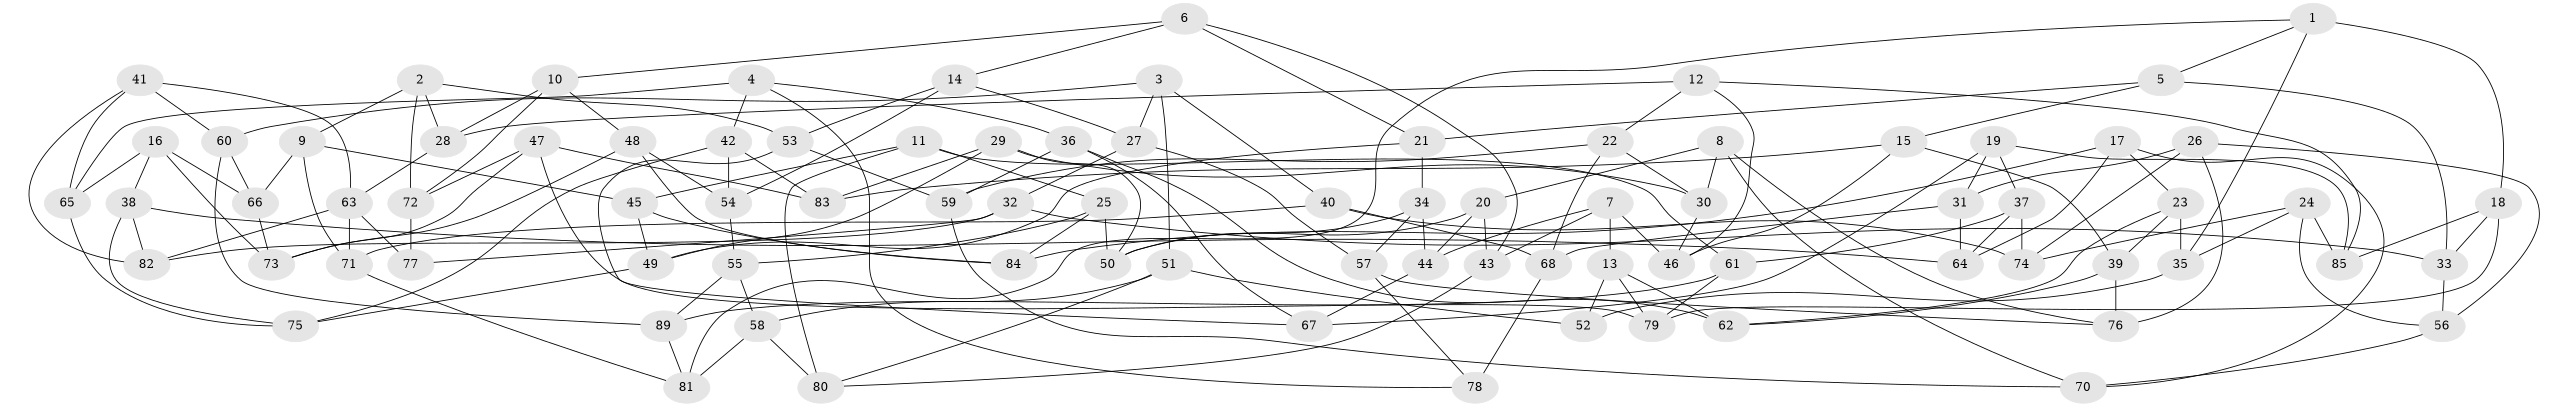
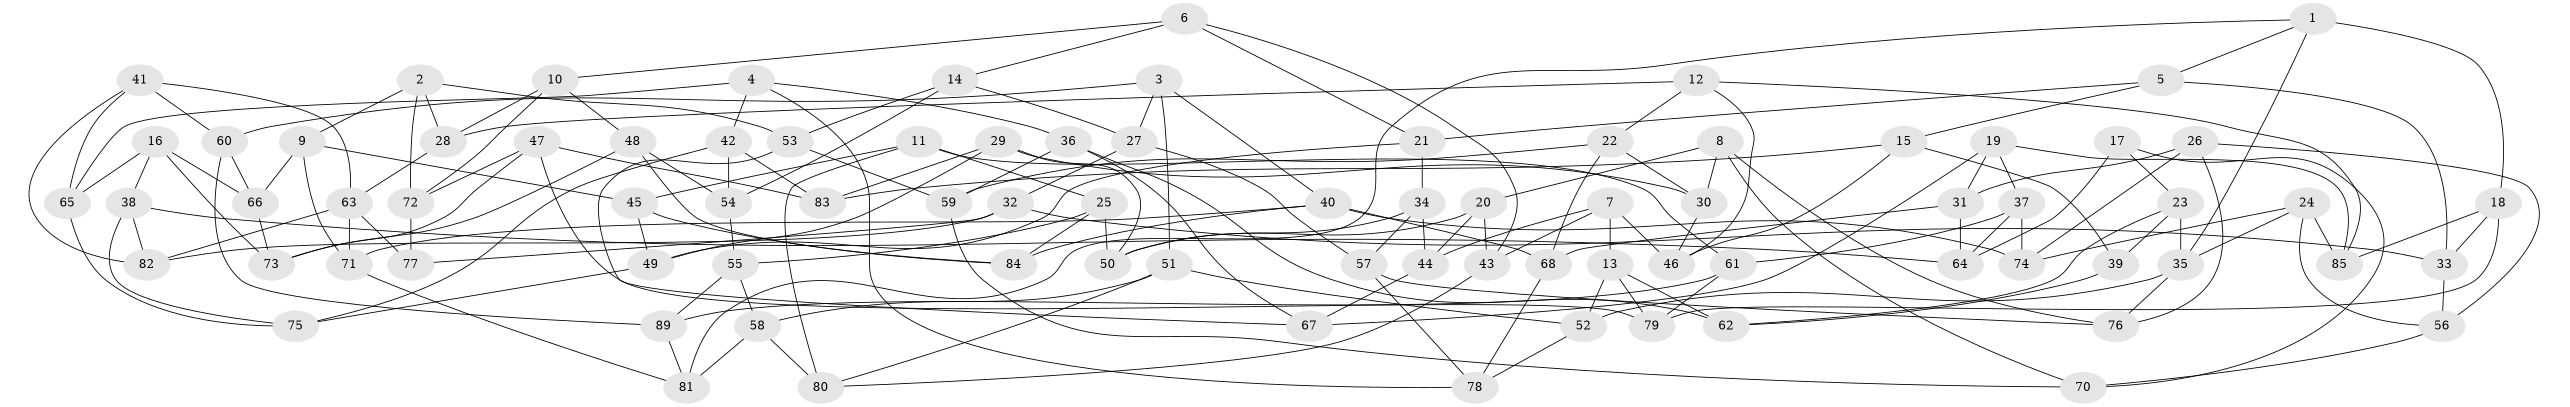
  graph {
    node [color=gray90 style=filled]
    1
    5
    18
    35
    81
    15
    21
    33
    85
    79
    52
    2
    9
    28
    53
    72
    45
    66
    71
    63
    67
    59
    77
    3
    27
    40
    51
    60
    32
    57
    68
    74
    80
    58
    n35 [label=89]
    4
    36
    42
    65
    78
    62
    54
    83
    75
    46
    39
    34
    49
    56
    6
    10
    14
    43
    48
    7
    13
    44
    8
    20
    30
    70
    76
    50
    84
    73
    11
    25
    61
    55
    12
    22
    16
    38
    64
    82
    17
    23
    19
    31
    37
    24
    26
    29
    41
    47
    1 -- 5
    1 -- 18
    1 -- 35
    1 -- 81
    5 -- 15
    5 -- 21
    5 -- 33
    18 -- 33
    18 -- 85
    18 -- 79
    35 -- 52
    15 -- 83
    15 -- 46
    15 -- 39
    21 -- 34
    21 -- 49
    33 -- 56
+   52 -- 78
    2 -- 9
    2 -- 28
    2 -- 53
    2 -- 72
    9 -- 45
    9 -- 66
    9 -- 71
    28 -- 63
    53 -- 67
    53 -- 59
    72 -- 77
    45 -- 49
    45 -- 84
    66 -- 73
    71 -- 81
    63 -- 71
    63 -- 77
    63 -- 82
    59 -- 70
    3 -- 27
    3 -- 40
    3 -- 51
    3 -- 60
    27 -- 32
    27 -- 57
    40 -- 71
    40 -- 68
    40 -- 74
    51 -- 52
    51 -- 80
    51 -- 58
    60 -- 66
    60 -- n35
    32 -- 33
    32 -- 77
    32 -- 82
    57 -- 78
    57 -- 76
    68 -- 78
    58 -- 81
    58 -- 80
    n35 -- 81
    4 -- 36
    4 -- 42
    4 -- 65
    4 -- 78
    36 -- 67
    36 -- 59
    36 -- 62
    42 -- 54
    42 -- 83
    42 -- 75
    65 -- 75
    54 -- 55
    39 -- 62
-   39 -- 76
+   35 -- 76
    34 -- 57
    34 -- 44
    34 -- 50
    49 -- 75
    56 -- 70
    6 -- 21
    6 -- 10
    6 -- 14
    6 -- 43
    10 -- 28
    10 -- 72
    10 -- 48
    14 -- 53
    14 -- 27
    14 -- 54
    43 -- 80
    48 -- 54
    48 -- 84
    48 -- 73
    7 -- 46
    7 -- 43
    7 -- 13
    7 -- 44
    13 -- 79
    13 -- 52
    13 -- 62
    44 -- 67
    8 -- 20
    8 -- 30
    8 -- 70
    8 -- 76
    20 -- 43
    20 -- 44
    20 -- 50
    30 -- 46
    11 -- 45
    11 -- 80
    11 -- 25
    11 -- 61
    25 -- 50
    25 -- 84
    25 -- 55
    61 -- 79
    61 -- n35
    55 -- 58
    55 -- n35
    12 -- 85
    12 -- 28
    12 -- 46
    12 -- 22
    22 -- 59
    22 -- 68
    22 -- 30
    16 -- 66
    16 -- 65
    16 -- 73
    16 -- 38
    38 -- 75
    38 -- 64
    38 -- 82
    17 -- 70
-   17 -- 84
+   40 -- 84
    17 -- 64
    17 -- 23
    23 -- 35
    23 -- 62
    23 -- 39
    19 -- 85
    19 -- 67
    19 -- 31
    19 -- 37
    31 -- 68
    31 -- 64
    37 -- 74
    37 -- 61
    37 -- 64
    24 -- 35
    24 -- 85
    24 -- 74
    24 -- 56
    26 -- 74
    26 -- 56
    26 -- 76
    26 -- 31
    29 -- 83
    29 -- 49
    29 -- 30
    29 -- 50
    41 -- 63
    41 -- 60
    41 -- 65
    41 -- 82
    47 -- 79
    47 -- 72
    47 -- 83
    47 -- 73
  }
